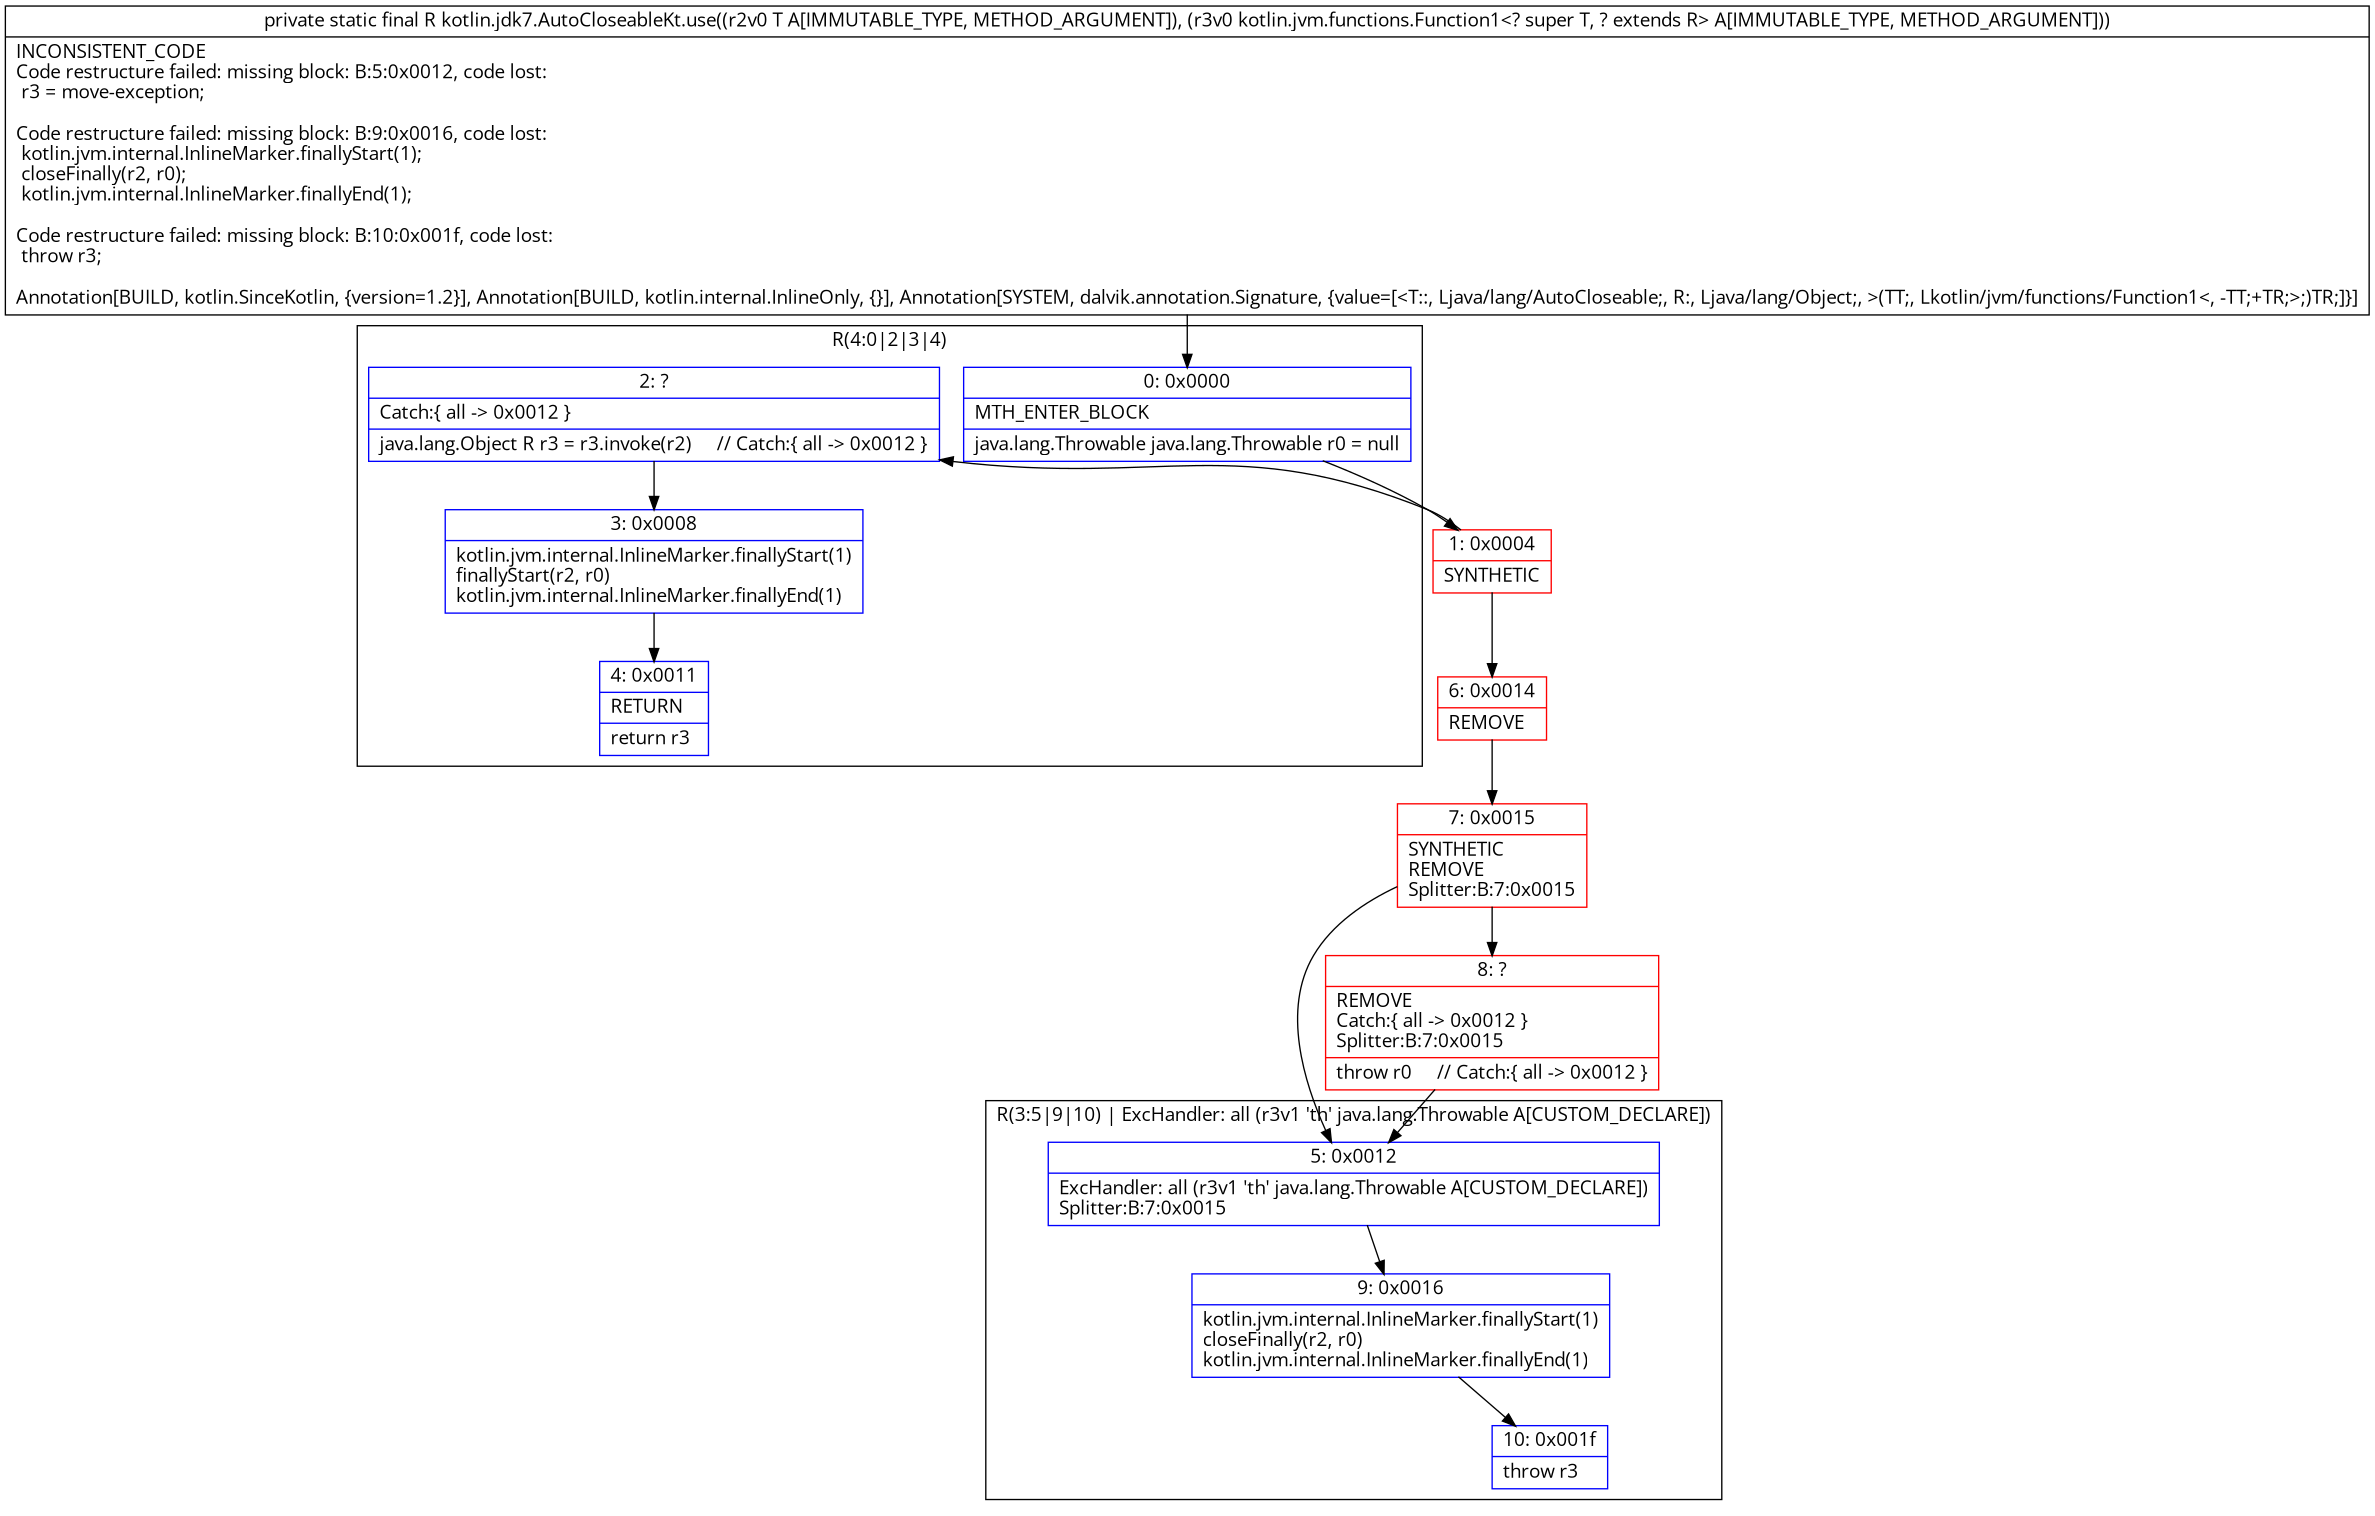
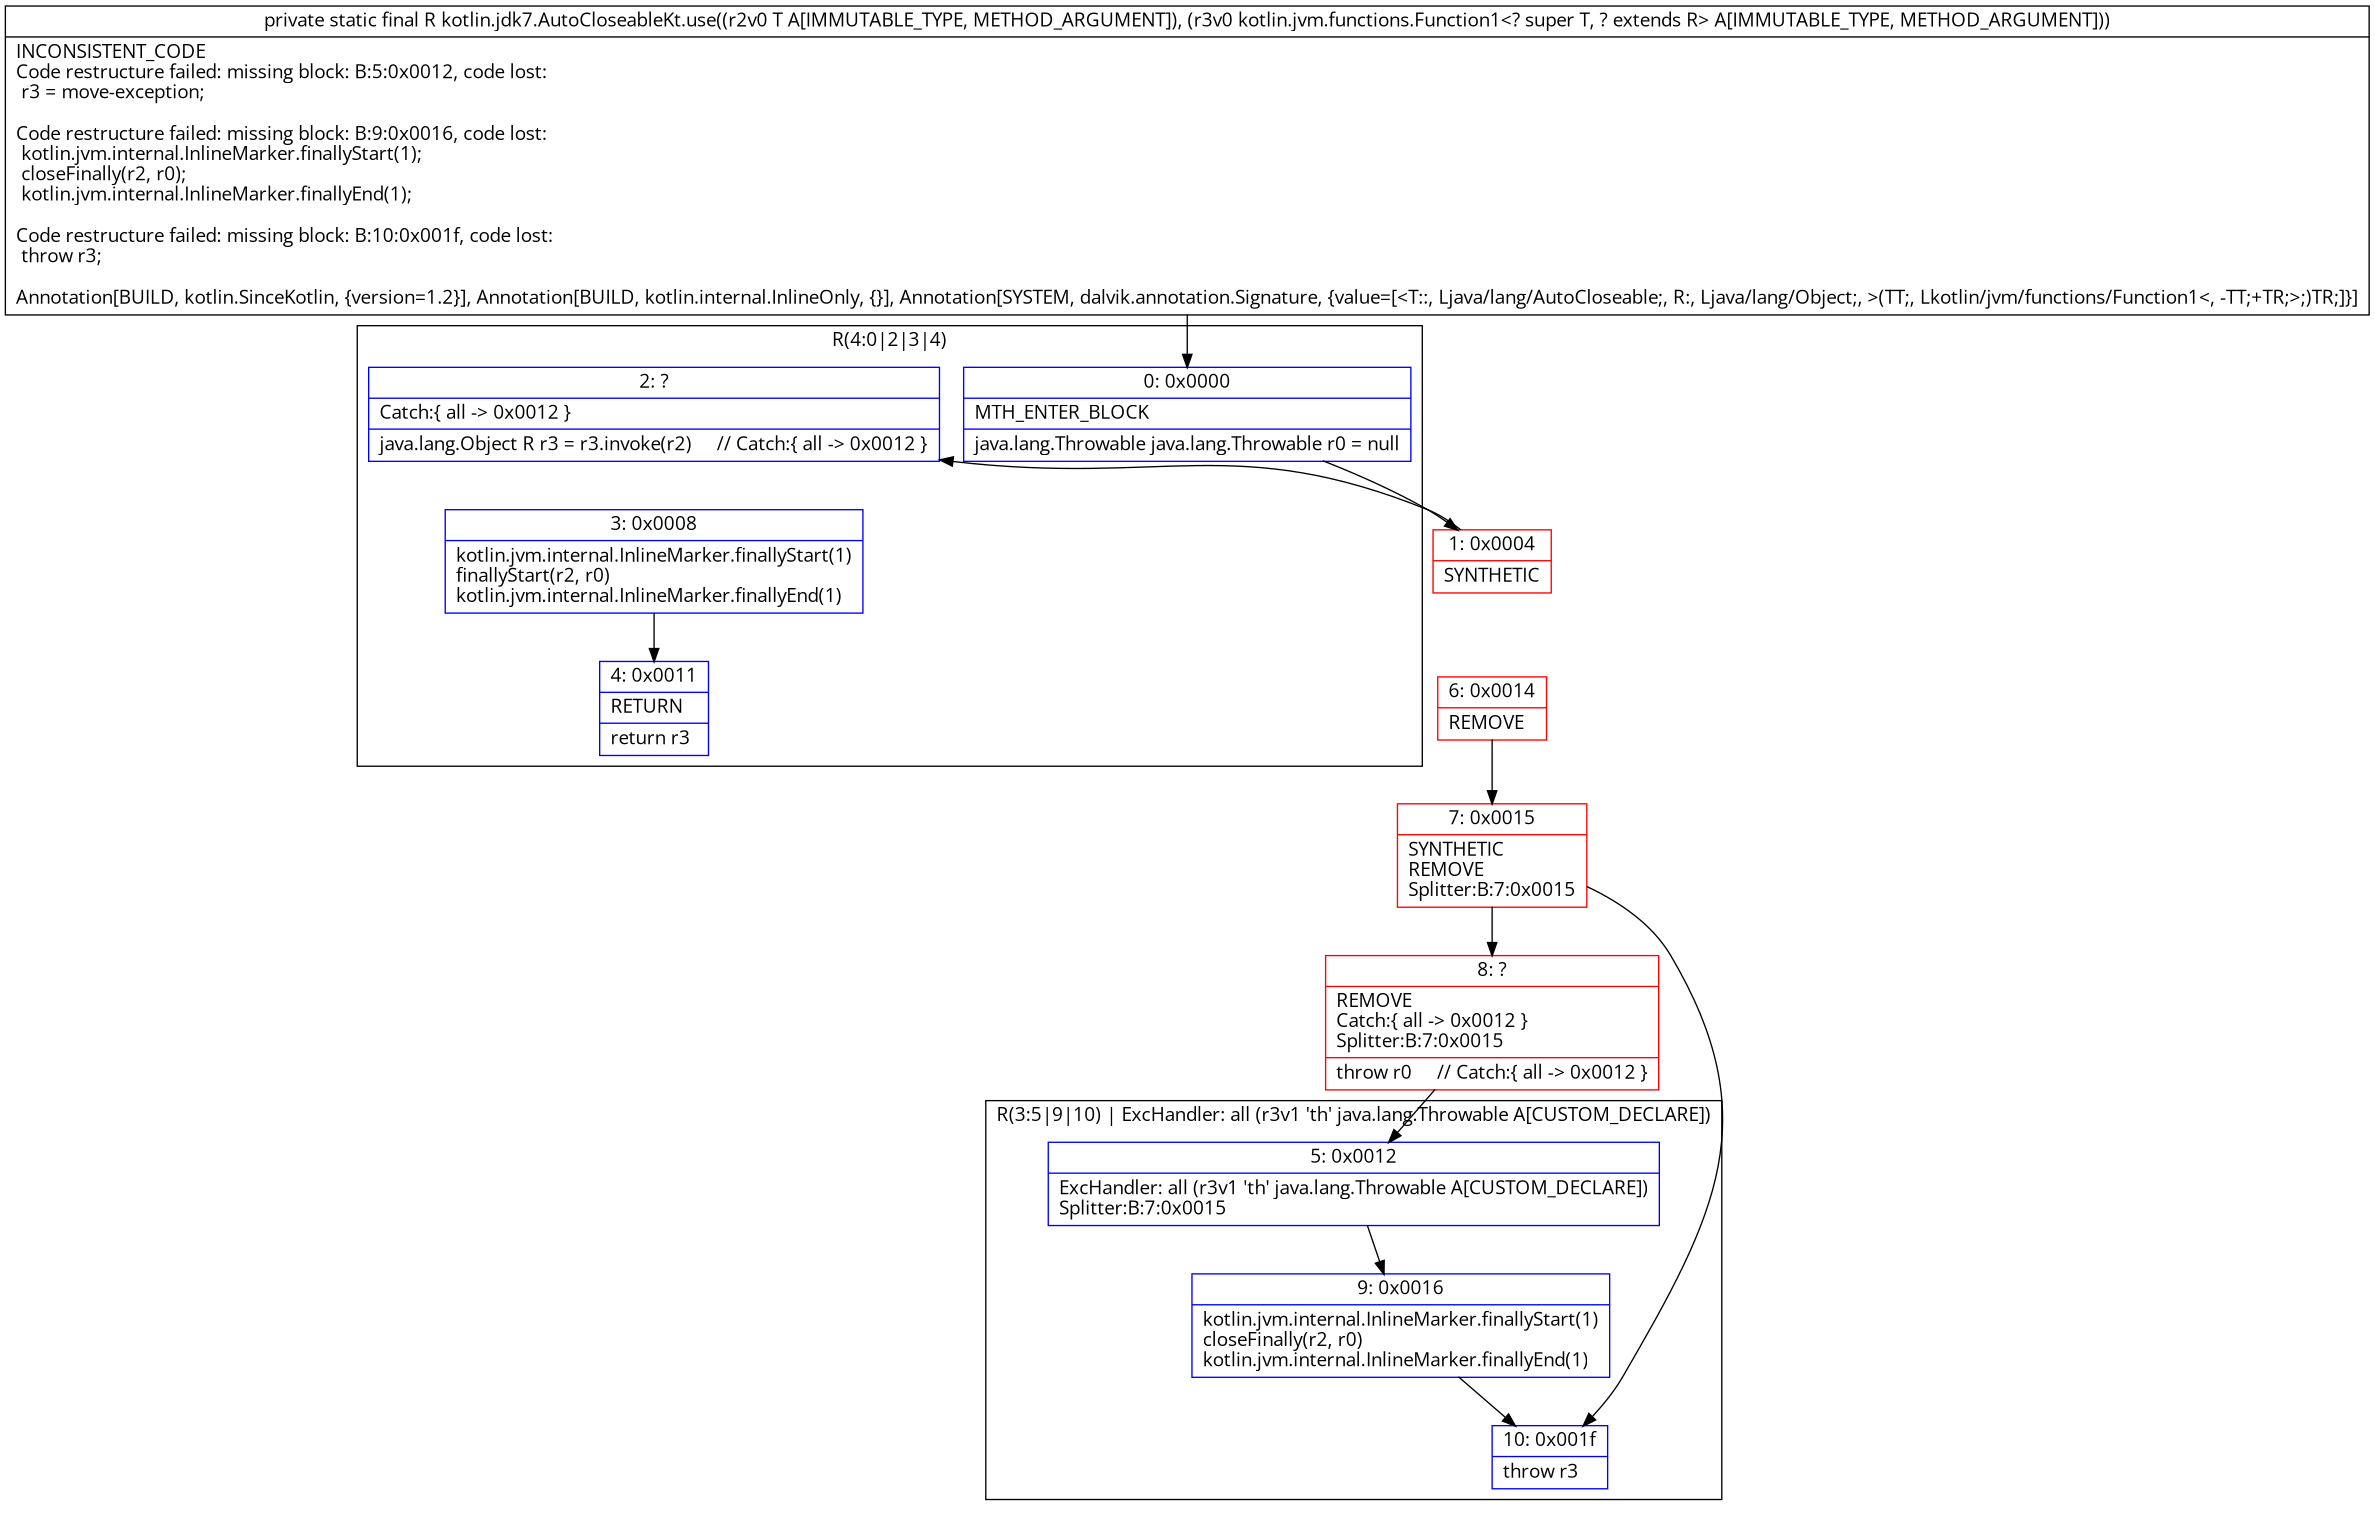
  digraph {
    fontname="Open Sans"
    node [color=blue fontname="Open Sans" shape=record]
    edge [fontname="Open Sans"]
    n1 [label="{0\:\ 0x0000|MTH_ENTER_BLOCK\l|java.lang.Throwable java.lang.Throwable r0 = null\l}"]
    n2 [label="{2\:\ ?|Catch:\{ all \-\> 0x0012 \}\l|java.lang.Object R r3 = r3.invoke(r2)     \/\/ Catch:\{ all \-\> 0x0012 \}\l}"]
    n3 [label="{3\:\ 0x0008|kotlin.jvm.internal.InlineMarker.finallyStart(1)\lfinallyStart(r2, r0)\lkotlin.jvm.internal.InlineMarker.finallyEnd(1)\l}"]
    n4 [label="{4\:\ 0x0011|RETURN\l|return r3\l}"]
    n5 [label="{5\:\ 0x0012|ExcHandler: all (r3v1 'th' java.lang.Throwable A[CUSTOM_DECLARE])\lSplitter:B:7:0x0015\l}"]
    n6 [label="{9\:\ 0x0016|kotlin.jvm.internal.InlineMarker.finallyStart(1)\lcloseFinally(r2, r0)\lkotlin.jvm.internal.InlineMarker.finallyEnd(1)\l}"]
    n7 [label="{10\:\ 0x001f|throw r3\l}"]
    n8 [color=red label="{1\:\ 0x0004|SYNTHETIC\l}"]
    n9 [color=red label="{6\:\ 0x0014|REMOVE\l}"]
    n10 [color=red label="{7\:\ 0x0015|SYNTHETIC\lREMOVE\lSplitter:B:7:0x0015\l}"]
    n11 [color=red label="{8\:\ ?|REMOVE\lCatch:\{ all \-\> 0x0012 \}\lSplitter:B:7:0x0015\l|throw r0     \/\/ Catch:\{ all \-\> 0x0012 \}\l}"]
    n12 [label="{private static final R kotlin.jdk7.AutoCloseableKt.use((r2v0 T A[IMMUTABLE_TYPE, METHOD_ARGUMENT]), (r3v0 kotlin.jvm.functions.Function1\<? super T, ? extends R\> A[IMMUTABLE_TYPE, METHOD_ARGUMENT]))  | INCONSISTENT_CODE\lCode restructure failed: missing block: B:5:0x0012, code lost:\l    r3 = move\-exception;\l\lCode restructure failed: missing block: B:9:0x0016, code lost:\l    kotlin.jvm.internal.InlineMarker.finallyStart(1);\l    closeFinally(r2, r0);\l    kotlin.jvm.internal.InlineMarker.finallyEnd(1);\l\lCode restructure failed: missing block: B:10:0x001f, code lost:\l    throw r3;\l\lAnnotation[BUILD, kotlin.SinceKotlin, \{version=1.2\}], Annotation[BUILD, kotlin.internal.InlineOnly, \{\}], Annotation[SYSTEM, dalvik.annotation.Signature, \{value=[\<T::, Ljava\/lang\/AutoCloseable;, R:, Ljava\/lang\/Object;, \>(TT;, Lkotlin\/jvm\/functions\/Function1\<, \-TT;+TR;\>;)TR;]\}]\l}" color=""]
    subgraph cluster_1 {
      label="R(4:0|2|3|4)"
      n1
      n2
      n3
      n4
    }
    subgraph cluster_2 {
      label="R(3:5|9|10) | ExcHandler: all (r3v1 'th' java.lang.Throwable A[CUSTOM_DECLARE])\l"
      n5
      n6
      n7
    }
    n1 -> n8
-   n2 -> n3
    n3 -> n4
    n5 -> n6
    n6 -> n7
    n8 -> n2
-   n8 -> n9
    n9 -> n10
-   n10 -> n5
+   n10 -> n7
    n10 -> n11
    n11 -> n5
    n12 -> n1
  }
